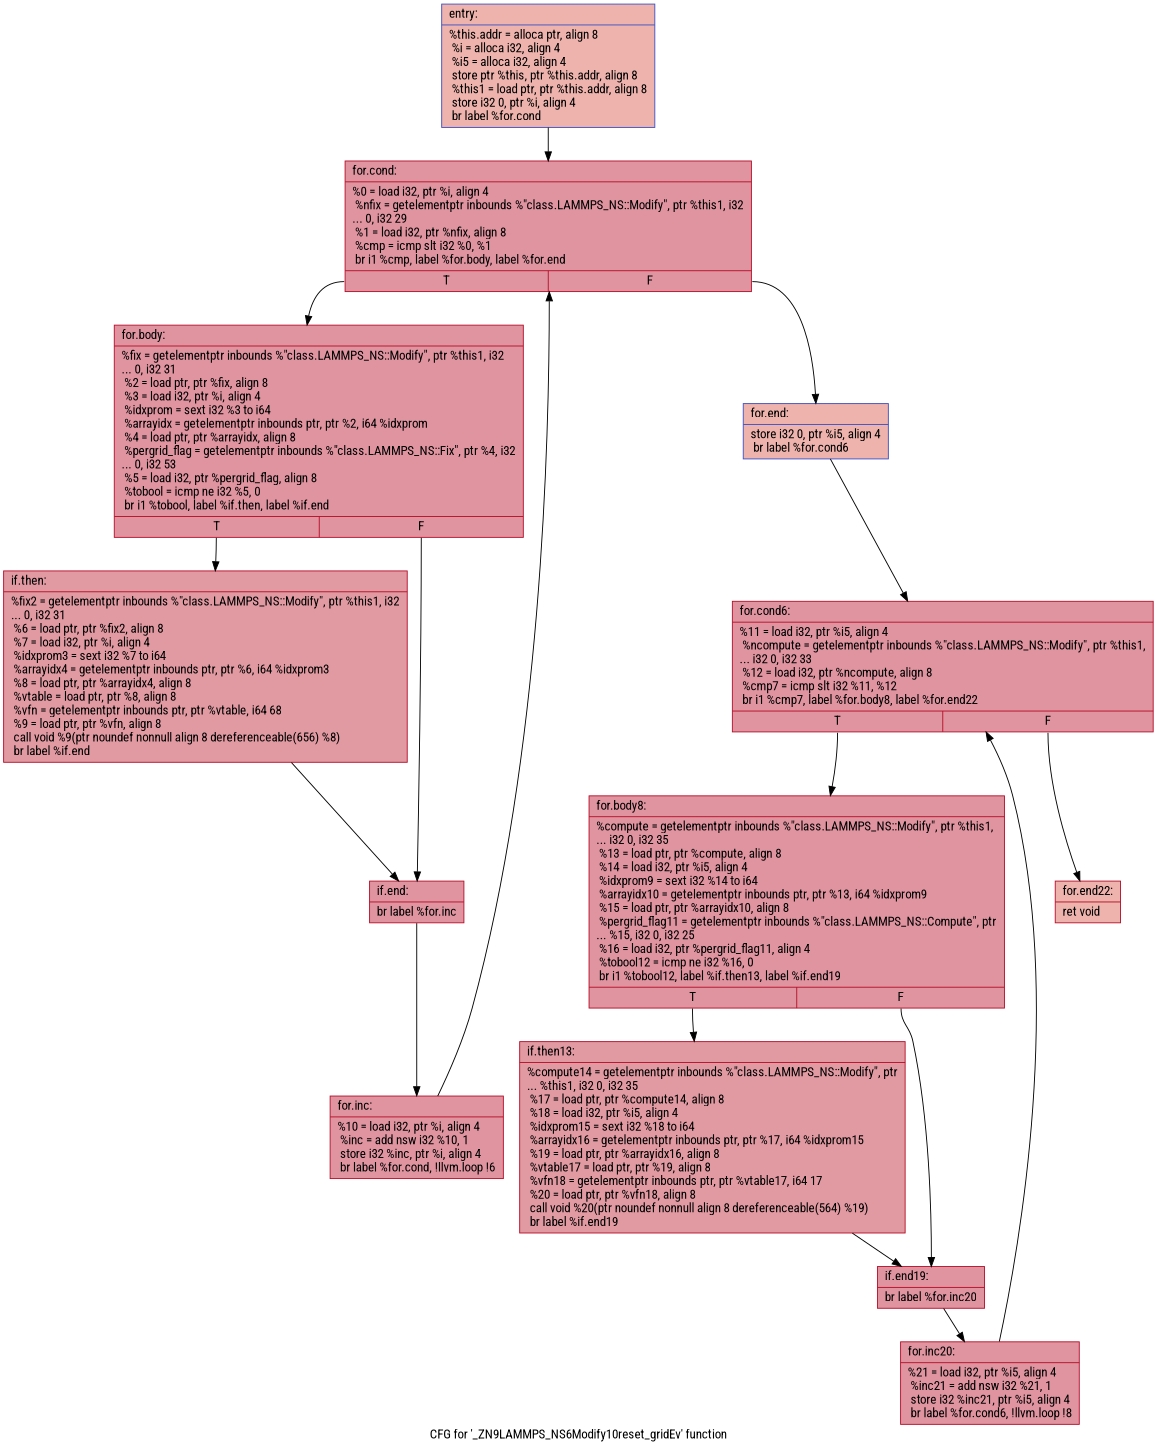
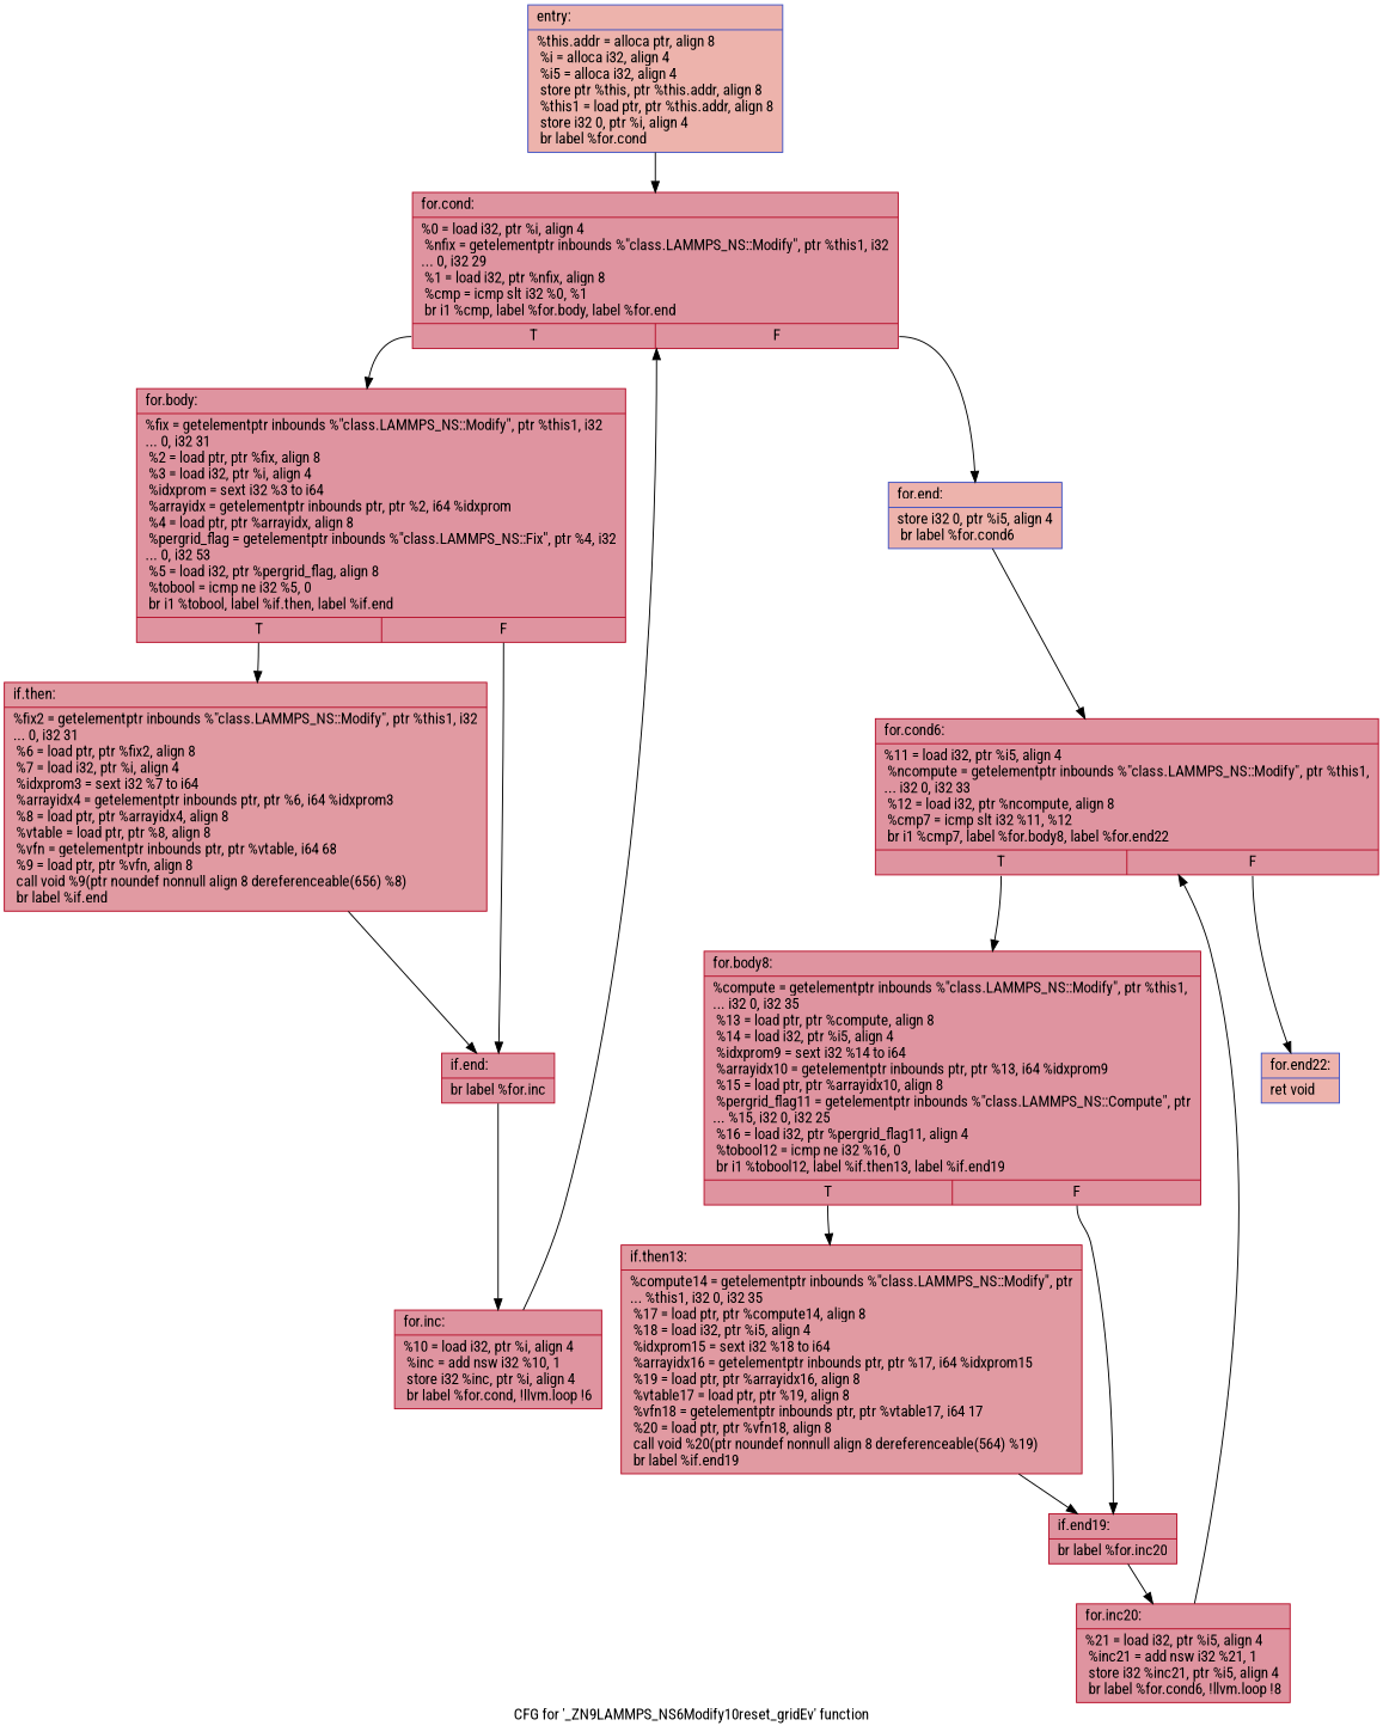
  digraph {
    label="CFG for '_ZN9LAMMPS_NS6Modify10reset_gridEv' function"
    fontname="Roboto Condensed"
    node [color="#b70d28ff" fillcolor="#b70d2870" fontname="Roboto Condensed" shape=record style=filled]
    edge [fontname="Roboto Condensed"]
    n1 [color="#3d50c3ff" fillcolor="#d6524470" label="{entry:\l|  %this.addr = alloca ptr, align 8\l  %i = alloca i32, align 4\l  %i5 = alloca i32, align 4\l  store ptr %this, ptr %this.addr, align 8\l  %this1 = load ptr, ptr %this.addr, align 8\l  store i32 0, ptr %i, align 4\l  br label %for.cond\l}"]
    n2 [label="{for.cond:\l|  %0 = load i32, ptr %i, align 4\l  %nfix = getelementptr inbounds %\"class.LAMMPS_NS::Modify\", ptr %this1, i32\l... 0, i32 29\l  %1 = load i32, ptr %nfix, align 8\l  %cmp = icmp slt i32 %0, %1\l  br i1 %cmp, label %for.body, label %for.end\l|{<s0>T|<s1>F}}"]
    n3 [label="{for.body:\l|  %fix = getelementptr inbounds %\"class.LAMMPS_NS::Modify\", ptr %this1, i32\l... 0, i32 31\l  %2 = load ptr, ptr %fix, align 8\l  %3 = load i32, ptr %i, align 4\l  %idxprom = sext i32 %3 to i64\l  %arrayidx = getelementptr inbounds ptr, ptr %2, i64 %idxprom\l  %4 = load ptr, ptr %arrayidx, align 8\l  %pergrid_flag = getelementptr inbounds %\"class.LAMMPS_NS::Fix\", ptr %4, i32\l... 0, i32 53\l  %5 = load i32, ptr %pergrid_flag, align 8\l  %tobool = icmp ne i32 %5, 0\l  br i1 %tobool, label %if.then, label %if.end\l|{<s0>T|<s1>F}}"]
    n4 [color="#3d50c3ff" fillcolor="#d6524470" label="{for.end:\l|  store i32 0, ptr %i5, align 4\l  br label %for.cond6\l}"]
    n5 [fillcolor="#bb1b2c70" label="{if.then:\l|  %fix2 = getelementptr inbounds %\"class.LAMMPS_NS::Modify\", ptr %this1, i32\l... 0, i32 31\l  %6 = load ptr, ptr %fix2, align 8\l  %7 = load i32, ptr %i, align 4\l  %idxprom3 = sext i32 %7 to i64\l  %arrayidx4 = getelementptr inbounds ptr, ptr %6, i64 %idxprom3\l  %8 = load ptr, ptr %arrayidx4, align 8\l  %vtable = load ptr, ptr %8, align 8\l  %vfn = getelementptr inbounds ptr, ptr %vtable, i64 68\l  %9 = load ptr, ptr %vfn, align 8\l  call void %9(ptr noundef nonnull align 8 dereferenceable(656) %8)\l  br label %if.end\l}"]
    n6 [label="{if.end:\l|  br label %for.inc\l}"]
    n7 [label="{for.cond6:\l|  %11 = load i32, ptr %i5, align 4\l  %ncompute = getelementptr inbounds %\"class.LAMMPS_NS::Modify\", ptr %this1,\l... i32 0, i32 33\l  %12 = load i32, ptr %ncompute, align 8\l  %cmp7 = icmp slt i32 %11, %12\l  br i1 %cmp7, label %for.body8, label %for.end22\l|{<s0>T|<s1>F}}"]
    n8 [label="{for.inc:\l|  %10 = load i32, ptr %i, align 4\l  %inc = add nsw i32 %10, 1\l  store i32 %inc, ptr %i, align 4\l  br label %for.cond, !llvm.loop !6\l}"]
    n9 [label="{for.body8:\l|  %compute = getelementptr inbounds %\"class.LAMMPS_NS::Modify\", ptr %this1,\l... i32 0, i32 35\l  %13 = load ptr, ptr %compute, align 8\l  %14 = load i32, ptr %i5, align 4\l  %idxprom9 = sext i32 %14 to i64\l  %arrayidx10 = getelementptr inbounds ptr, ptr %13, i64 %idxprom9\l  %15 = load ptr, ptr %arrayidx10, align 8\l  %pergrid_flag11 = getelementptr inbounds %\"class.LAMMPS_NS::Compute\", ptr\l... %15, i32 0, i32 25\l  %16 = load i32, ptr %pergrid_flag11, align 4\l  %tobool12 = icmp ne i32 %16, 0\l  br i1 %tobool12, label %if.then13, label %if.end19\l|{<s0>T|<s1>F}}"]
-   n10 [fillcolor="#d6524470" label="{for.end22:\l|  ret void\l}"]
+   n10 [color="#3d50c3ff" fillcolor="#d6524470" label="{for.end22:\l|  ret void\l}"]
    n11 [fillcolor="#bb1b2c70" label="{if.then13:\l|  %compute14 = getelementptr inbounds %\"class.LAMMPS_NS::Modify\", ptr\l... %this1, i32 0, i32 35\l  %17 = load ptr, ptr %compute14, align 8\l  %18 = load i32, ptr %i5, align 4\l  %idxprom15 = sext i32 %18 to i64\l  %arrayidx16 = getelementptr inbounds ptr, ptr %17, i64 %idxprom15\l  %19 = load ptr, ptr %arrayidx16, align 8\l  %vtable17 = load ptr, ptr %19, align 8\l  %vfn18 = getelementptr inbounds ptr, ptr %vtable17, i64 17\l  %20 = load ptr, ptr %vfn18, align 8\l  call void %20(ptr noundef nonnull align 8 dereferenceable(564) %19)\l  br label %if.end19\l}"]
    n12 [label="{if.end19:\l|  br label %for.inc20\l}"]
    n13 [label="{for.inc20:\l|  %21 = load i32, ptr %i5, align 4\l  %inc21 = add nsw i32 %21, 1\l  store i32 %inc21, ptr %i5, align 4\l  br label %for.cond6, !llvm.loop !8\l}"]
    n1 -> n2
    n2 -> n3 [tailport=s0]
    n2 -> n4 [tailport=s1]
    n3 -> n5 [tailport=s0]
    n3 -> n6 [tailport=s1]
    n4 -> n7
    n5 -> n6
    n6 -> n8
    n7 -> n9 [tailport=s0]
    n7 -> n10 [tailport=s1]
    n8 -> n2
    n9 -> n11 [tailport=s0]
    n9 -> n12 [tailport=s1]
    n11 -> n12
    n12 -> n13
    n13 -> n7
  }
